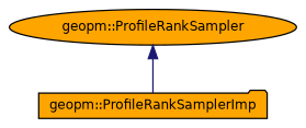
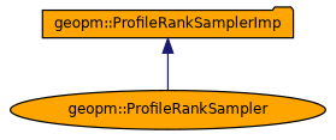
  digraph {
    node [color=black fillcolor=orange fontname=Helvetica fontsize=10 style=filled]
    n1 [fontcolor=black height=0.2 label="geopm::ProfileRankSampler" shape=ellipse width=0.4]
    n2 [height=0.2 label="geopm::ProfileRankSamplerImp" shape=folder width=0.4]
-   n1 -> n2 [color=midnightblue dir=back fontname=Helvetica fontsize=10 labelfontname=Helvetica labelfontsize=10 style=solid]
+   n2 -> n1 [color=midnightblue dir=back fontname=Helvetica fontsize=10 labelfontname=Helvetica labelfontsize=10 style=solid]
  }
